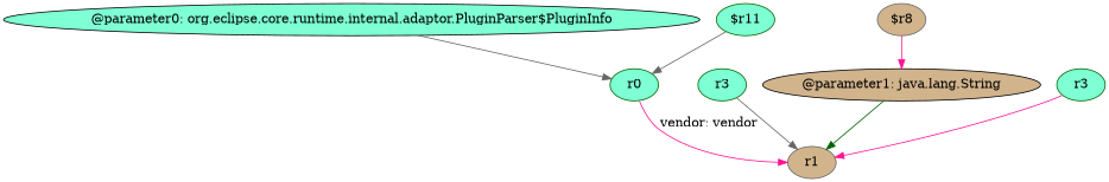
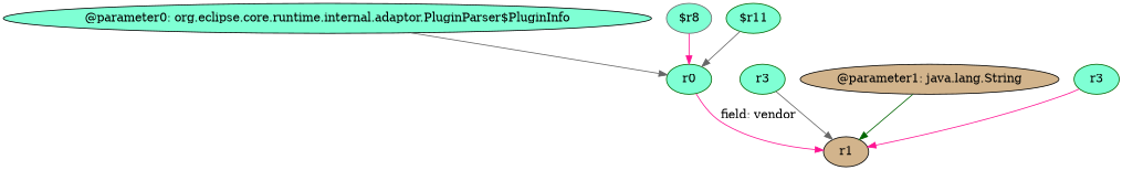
  digraph {
    node [color=darkgreen fillcolor=aquamarine style=filled]
    edge [color=gray40]
    n1 [color=black label="@parameter0: org.eclipse.core.runtime.internal.adaptor.PluginParser$PluginInfo"]
    n2 [label=r0]
-   n3 [color=gray40 fillcolor=tan label=r1]
+   n3 [color=black fillcolor=tan label=r1]
    n4 [label=r3]
-   n5 [color=gray40 fillcolor=tan label="$r8"]
+   n5 [color=gray40 label="$r8"]
    n6 [label="$r11"]
    n7 [color=black fillcolor=tan label="@parameter1: java.lang.String"]
    n8 [label=r3]
    n1 -> n2
-   n2 -> n3 [color=deeppink label="vendor: vendor"]
+   n2 -> n3 [color=deeppink label="field: vendor"]
    n4 -> n3
-   n5 -> n7 [color=deeppink]
+   n5 -> n2 [color=deeppink]
    n6 -> n2
    n7 -> n3 [color=darkgreen]
    n8 -> n3 [color=deeppink]
  }
